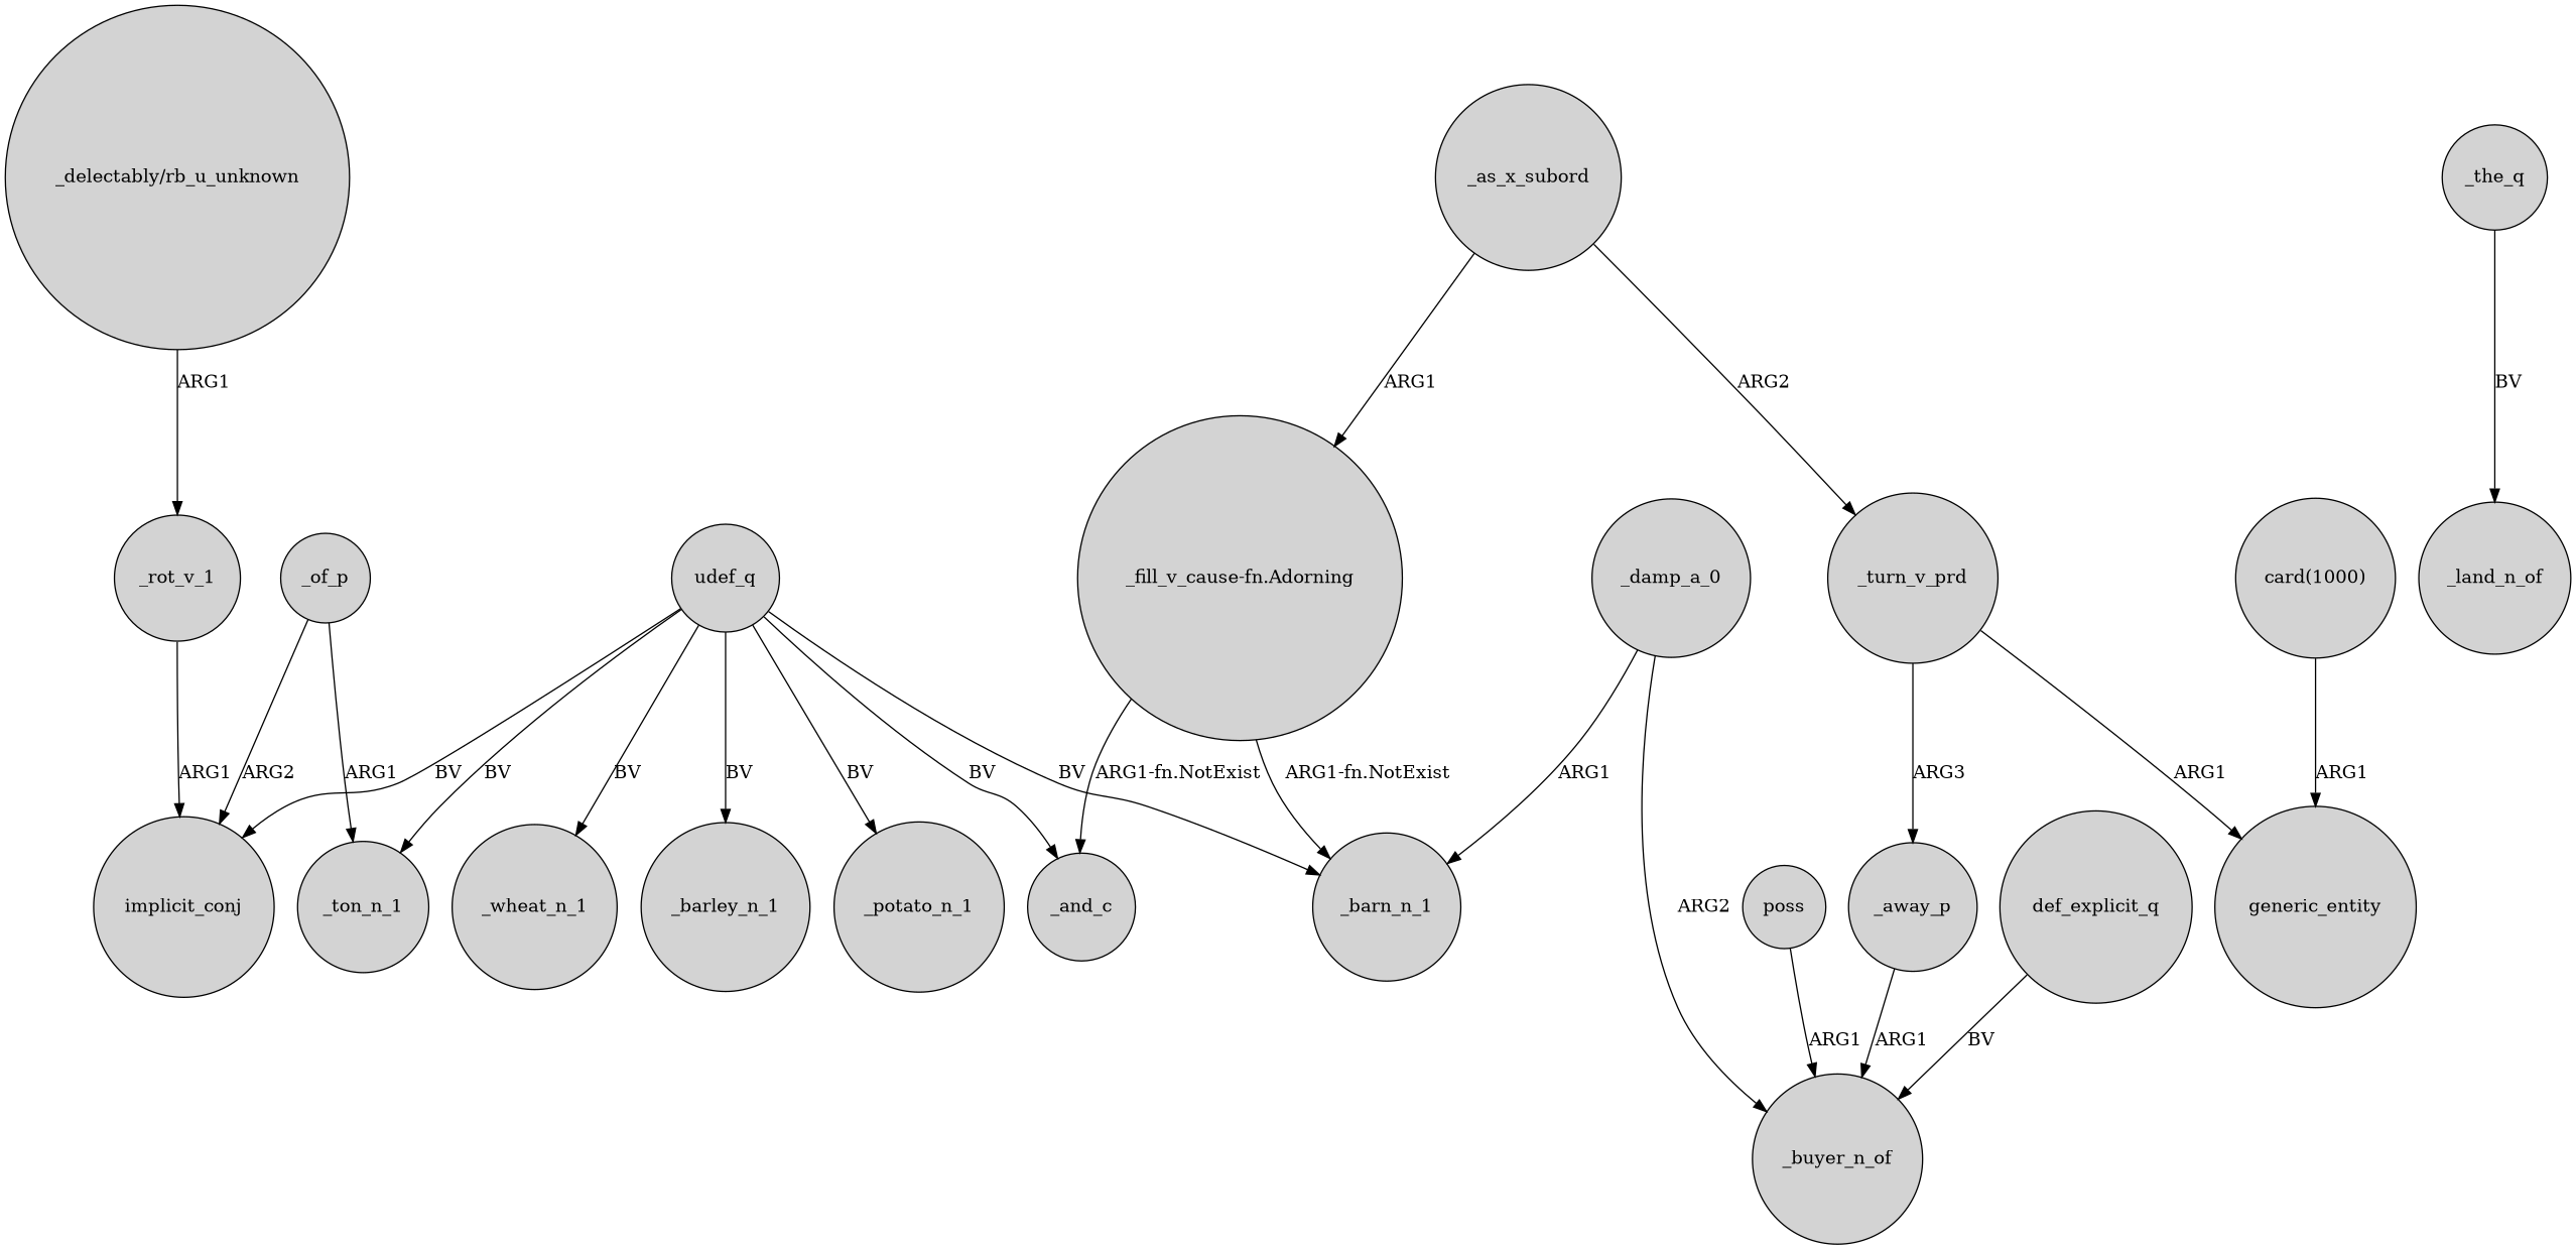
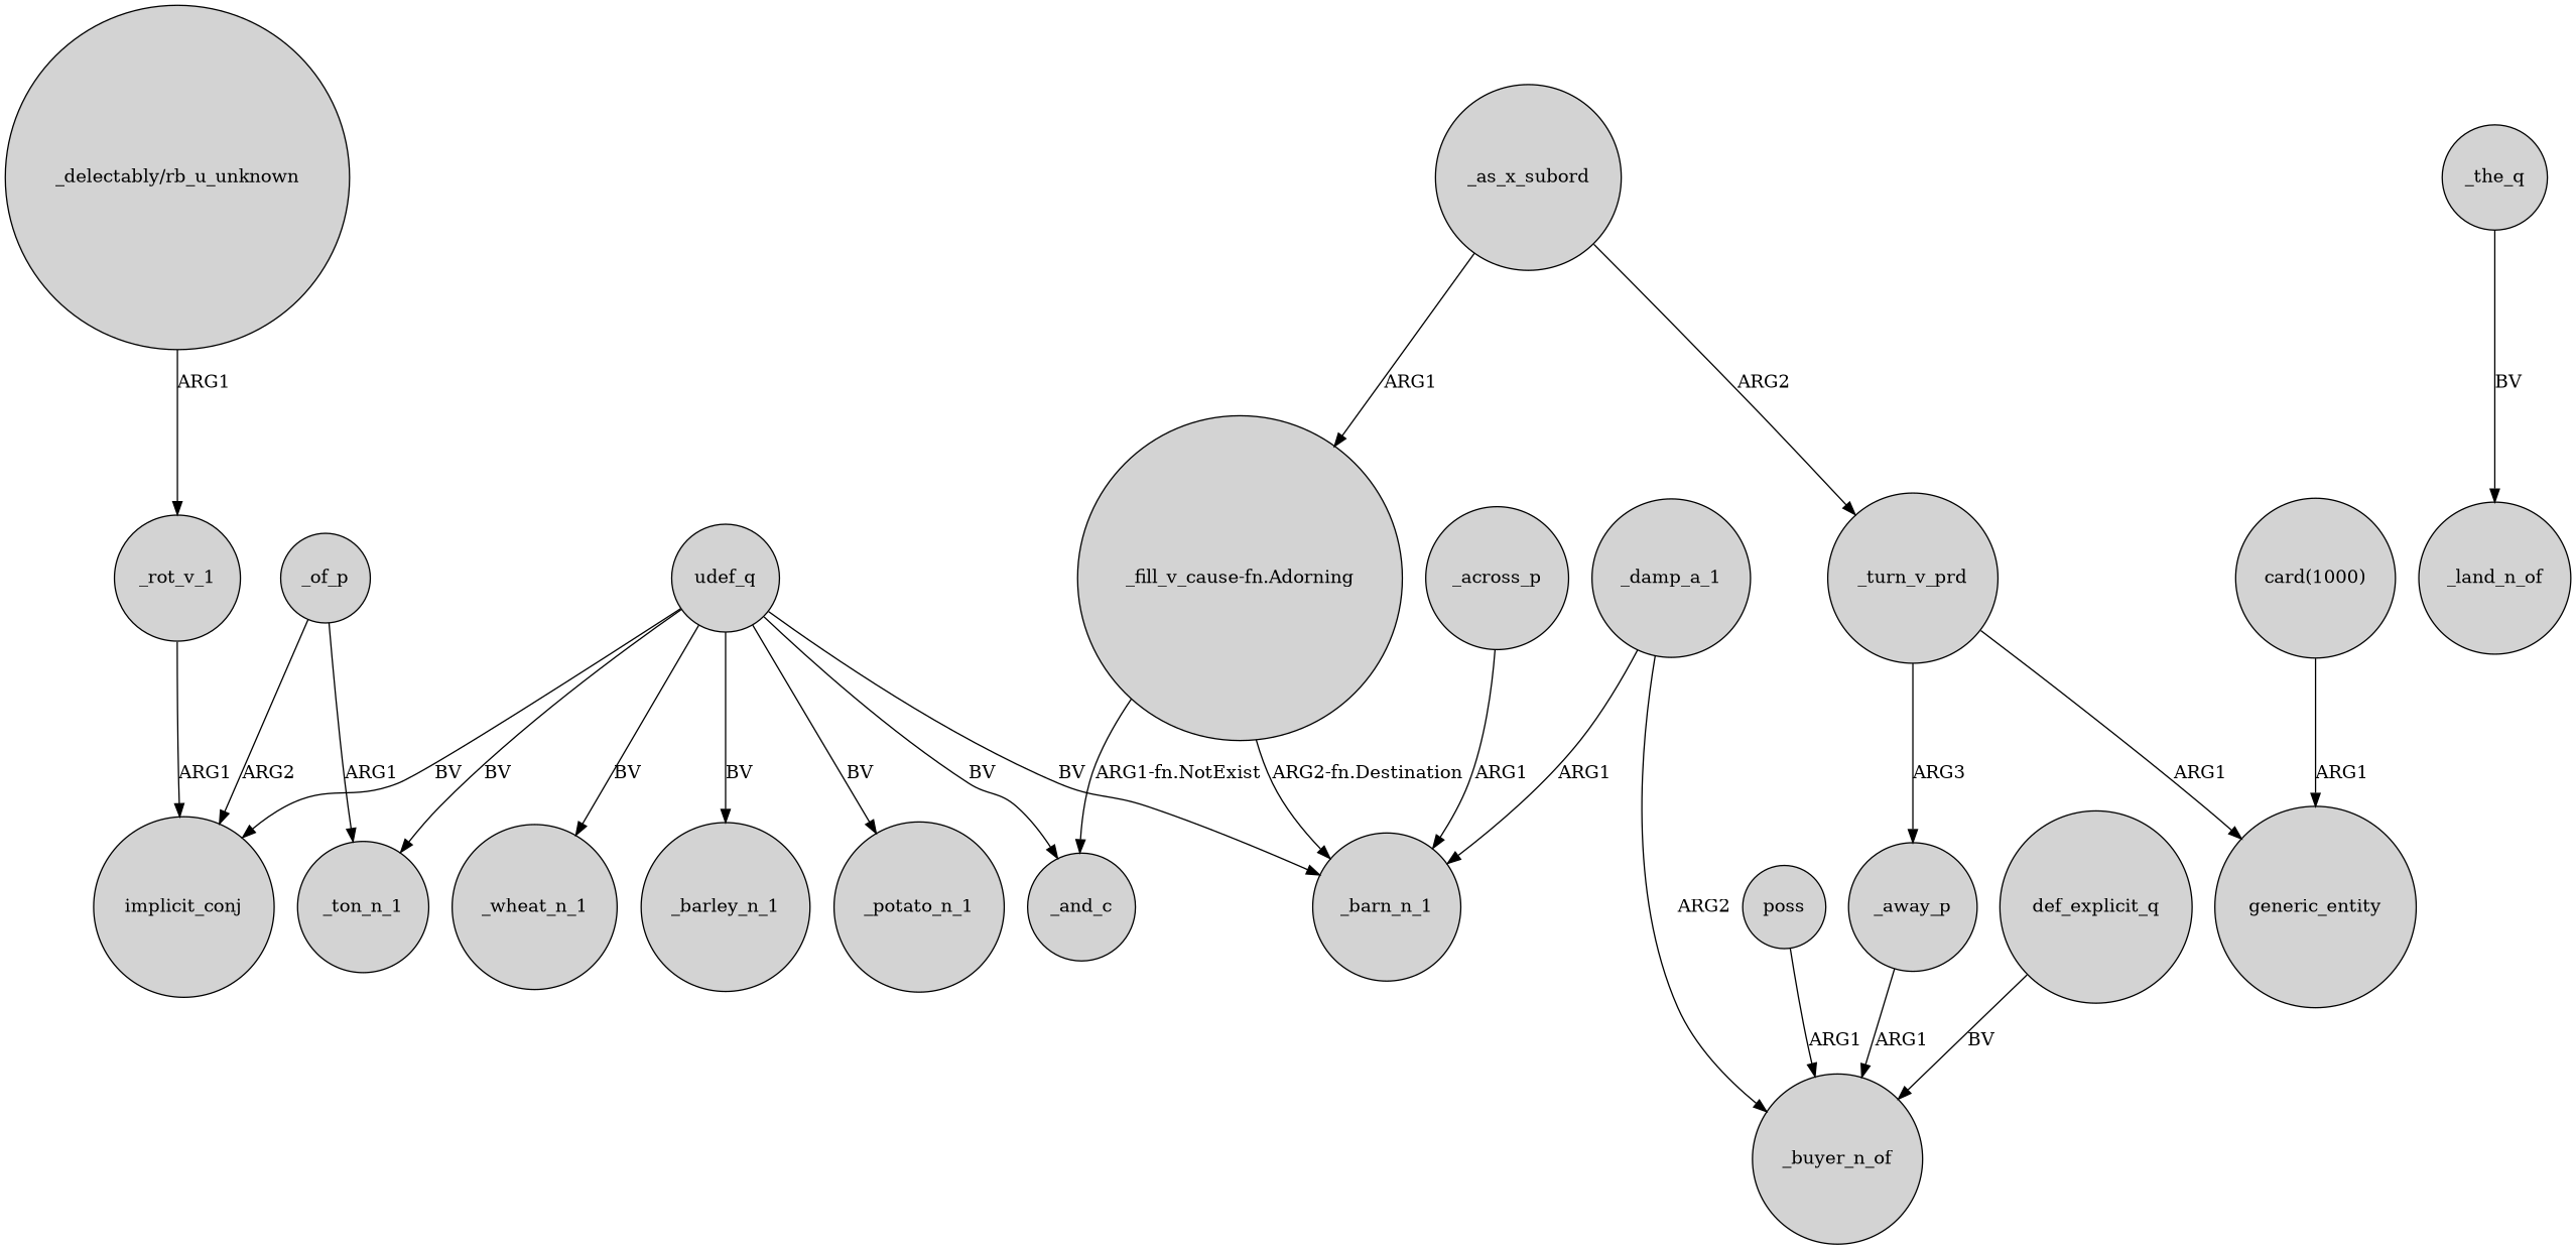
  digraph {
    node [shape=circle style=filled]
    _as_x_subord
    "_fill_v_cause-fn.Adorning"
    _turn_v_prd
    _barn_n_1
    _and_c
    generic_entity
    _away_p
    udef_q
    _ton_n_1
    _potato_n_1
    _barley_n_1
    implicit_conj
    _wheat_n_1
    _buyer_n_of
    _of_p
    poss
    "_delectably/rb_u_unknown"
    _rot_v_1
-   _damp_a_1 [label=_damp_a_0]
+   _damp_a_1
+   _across_p
    _the_q
    _land_n_of
    "card(1000)"
    def_explicit_q
    _as_x_subord -> "_fill_v_cause-fn.Adorning" [label=ARG1]
    _as_x_subord -> _turn_v_prd [label=ARG2]
-   "_fill_v_cause-fn.Adorning" -> _barn_n_1 [label="ARG1-fn.NotExist"]
+   "_fill_v_cause-fn.Adorning" -> _barn_n_1 [label="ARG2-fn.Destination"]
    "_fill_v_cause-fn.Adorning" -> _and_c [label="ARG1-fn.NotExist"]
    _turn_v_prd -> generic_entity [label=ARG1]
    _turn_v_prd -> _away_p [label=ARG3]
    _away_p -> _buyer_n_of [label=ARG1]
    udef_q -> _barn_n_1 [label=BV]
    udef_q -> _and_c [label=BV]
    udef_q -> _ton_n_1 [label=BV]
    udef_q -> _potato_n_1 [label=BV]
    udef_q -> _barley_n_1 [label=BV]
    udef_q -> implicit_conj [label=BV]
    udef_q -> _wheat_n_1 [label=BV]
    _of_p -> _ton_n_1 [label=ARG1]
    _of_p -> implicit_conj [label=ARG2]
    poss -> _buyer_n_of [label=ARG1]
    "_delectably/rb_u_unknown" -> _rot_v_1 [label=ARG1]
    _rot_v_1 -> implicit_conj [label=ARG1]
    _damp_a_1 -> _barn_n_1 [label=ARG1]
    _damp_a_1 -> _buyer_n_of [label=ARG2]
+   _across_p -> _barn_n_1 [label=ARG1]
    _the_q -> _land_n_of [label=BV]
    "card(1000)" -> generic_entity [label=ARG1]
    def_explicit_q -> _buyer_n_of [label=BV]
  }
